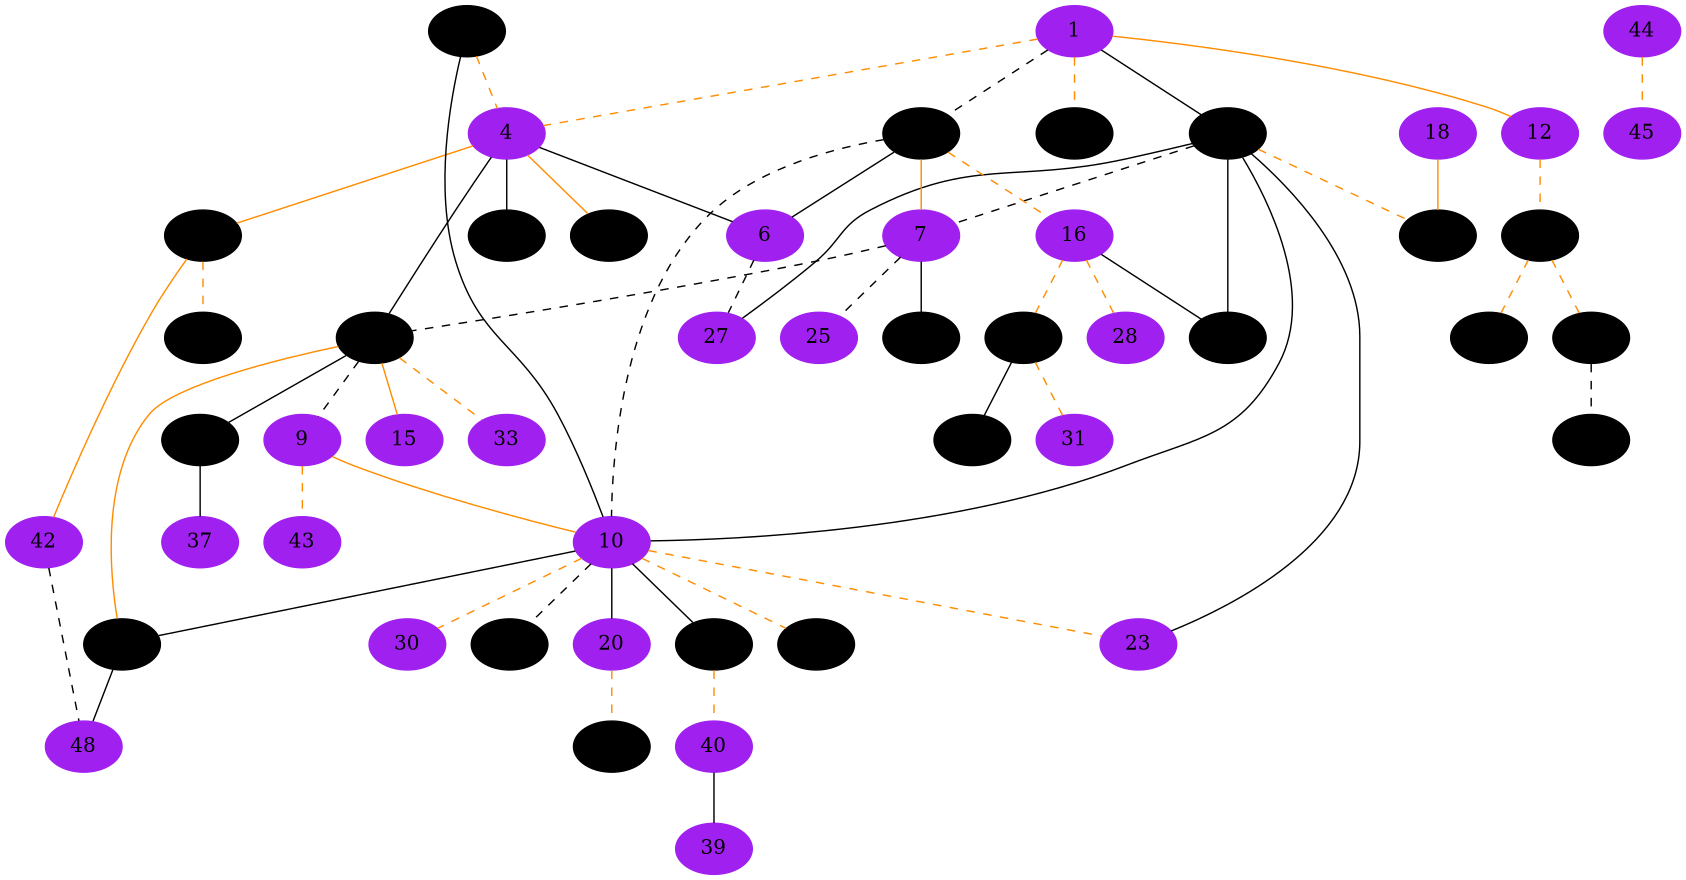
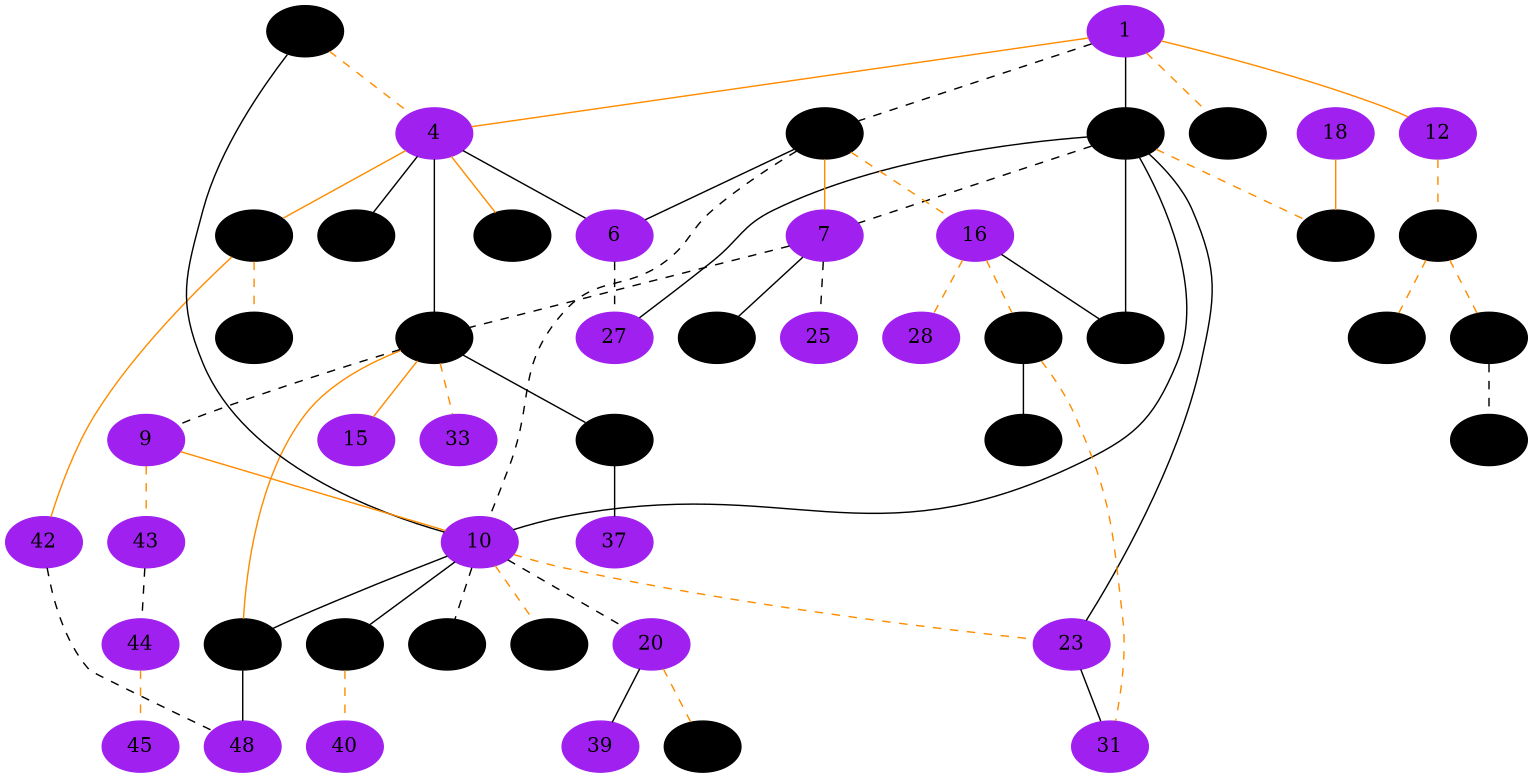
  graph {
    node [color=purple style=filled]
    edge [color=black style=dashed]
    2 [color=black]
    1
    4
    5 [color=black]
    12
    50 [color=black]
    7
    10
    19 [color=black]
    23
    27
    32 [color=black]
    6
    8 [color=black]
    11 [color=black]
    24 [color=black]
    29 [color=black]
    16
    17 [color=black]
    13 [color=black]
    25
    46 [color=black]
    20
    22 [color=black]
    26 [color=black]
-   30
    36 [color=black]
    31
    3 [color=black]
    9
    14 [color=black]
    15
    33
    42
    47 [color=black]
    18
    28
    21 [color=black]
    43
    37
    48
    44
    34 [color=black]
    39
    40
    35 [color=black]
    38 [color=black]
    49 [color=black]
    41 [color=black]
    45
    2 -- 7
    2 -- 10 [style=solid]
    2 -- 19 [color=darkorange]
    2 -- 23 [style=solid]
    2 -- 27 [style=solid]
    2 -- 32 [style=solid]
    1 -- 2 [style=solid]
-   1 -- 4 [color=darkorange]
+   1 -- 4 [color=darkorange style=solid]
    1 -- 5
    1 -- 12 [color=darkorange style=solid]
    1 -- 50 [color=darkorange]
    4 -- 6 [style=solid]
    4 -- 8 [style=solid]
    4 -- 11 [color=darkorange style=solid]
    4 -- 24 [color=darkorange style=solid]
    4 -- 29 [style=solid]
    5 -- 7 [color=darkorange style=solid]
    5 -- 10
    5 -- 6 [style=solid]
    5 -- 16 [color=darkorange]
    12 -- 17 [color=darkorange]
    7 -- 8
    7 -- 13 [style=solid]
    7 -- 25
    10 -- 23 [color=darkorange]
    10 -- 46 [style=solid]
-   10 -- 20 [style=solid]
+   10 -- 20
    10 -- 22 [style=solid]
    10 -- 26 [color=darkorange]
-   10 -- 30 [color=darkorange]
    10 -- 36
+   23 -- 31 [style=solid]
    6 -- 27
    8 -- 46 [color=darkorange style=solid]
    8 -- 9
    8 -- 14 [style=solid]
    8 -- 15 [color=darkorange style=solid]
    8 -- 33 [color=darkorange]
    11 -- 42 [color=darkorange style=solid]
    11 -- 47 [color=darkorange]
    16 -- 32 [style=solid]
    16 -- 28 [color=darkorange]
    16 -- 21 [color=darkorange]
    17 -- 35 [color=darkorange]
    17 -- 38 [color=darkorange]
    46 -- 48 [style=solid]
    20 -- 34 [color=darkorange]
-   40 -- 39 [style=solid]
+   20 -- 39 [style=solid]
    22 -- 40 [color=darkorange]
    3 -- 4 [color=darkorange]
    3 -- 10 [style=solid]
    9 -- 10 [color=darkorange style=solid]
    9 -- 43 [color=darkorange]
    14 -- 37 [style=solid]
    42 -- 48
    18 -- 19 [color=darkorange style=solid]
    21 -- 31 [color=darkorange]
    21 -- 49 [style=solid]
+   43 -- 44
    44 -- 45 [color=darkorange]
    35 -- 41
  }
